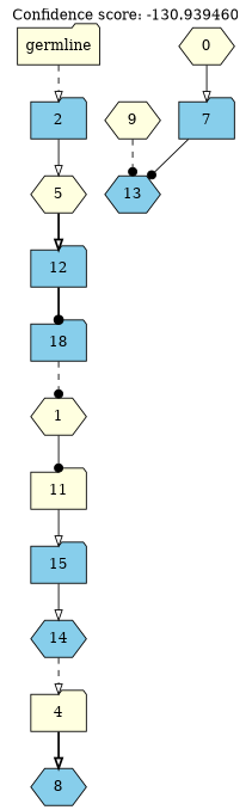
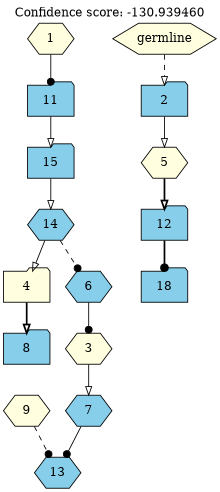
  digraph {
    label="Confidence score: -130.939460"
    labelloc=t
    node [fillcolor=skyblue shape=hexagon style=filled]
    edge [arrowhead=onormal style=solid]
    n1 [fillcolor=lightyellow label=4 shape=folder]
-   n2 [label=8]
+   n2 [label=8 shape=folder]
    n3 [label=13]
    n4 [fillcolor=lightyellow label=9]
-   n5 [label=7 shape=folder]
-   n6 [fillcolor=lightyellow label=0]
+   n5 [label=7]
+   n6 [fillcolor=lightyellow label=3]
+   n7 [label=6]
    n8 [label=14]
    n9 [label=15 shape=folder]
-   n10 [fillcolor=lightyellow label=11 shape=folder]
+   n10 [label=11 shape=folder]
    n11 [fillcolor=lightyellow label=1]
    n12 [label=18 shape=folder]
    n13 [label=12 shape=folder]
    n14 [fillcolor=lightyellow label=5]
    n15 [label=2 shape=folder]
-   n16 [fillcolor=lightyellow label=germline shape=folder]
+   n16 [fillcolor=lightyellow label=germline]
    n1 -> n2 [style=bold]
    n4 -> n3 [arrowhead=dot style=dashed]
    n5 -> n3 [arrowhead=dot]
    n6 -> n5
-   n8 -> n1 [style=dashed]
+   n7 -> n6 [arrowhead=dot]
+   n8 -> n1
+   n8 -> n7 [arrowhead=dot style=dashed]
    n9 -> n8
    n10 -> n9
    n11 -> n10 [arrowhead=dot]
-   n12 -> n11 [arrowhead=dot style=dashed]
    n13 -> n12 [arrowhead=dot style=bold]
    n14 -> n13 [style=bold]
    n15 -> n14
    n16 -> n15 [style=dashed]
  }
